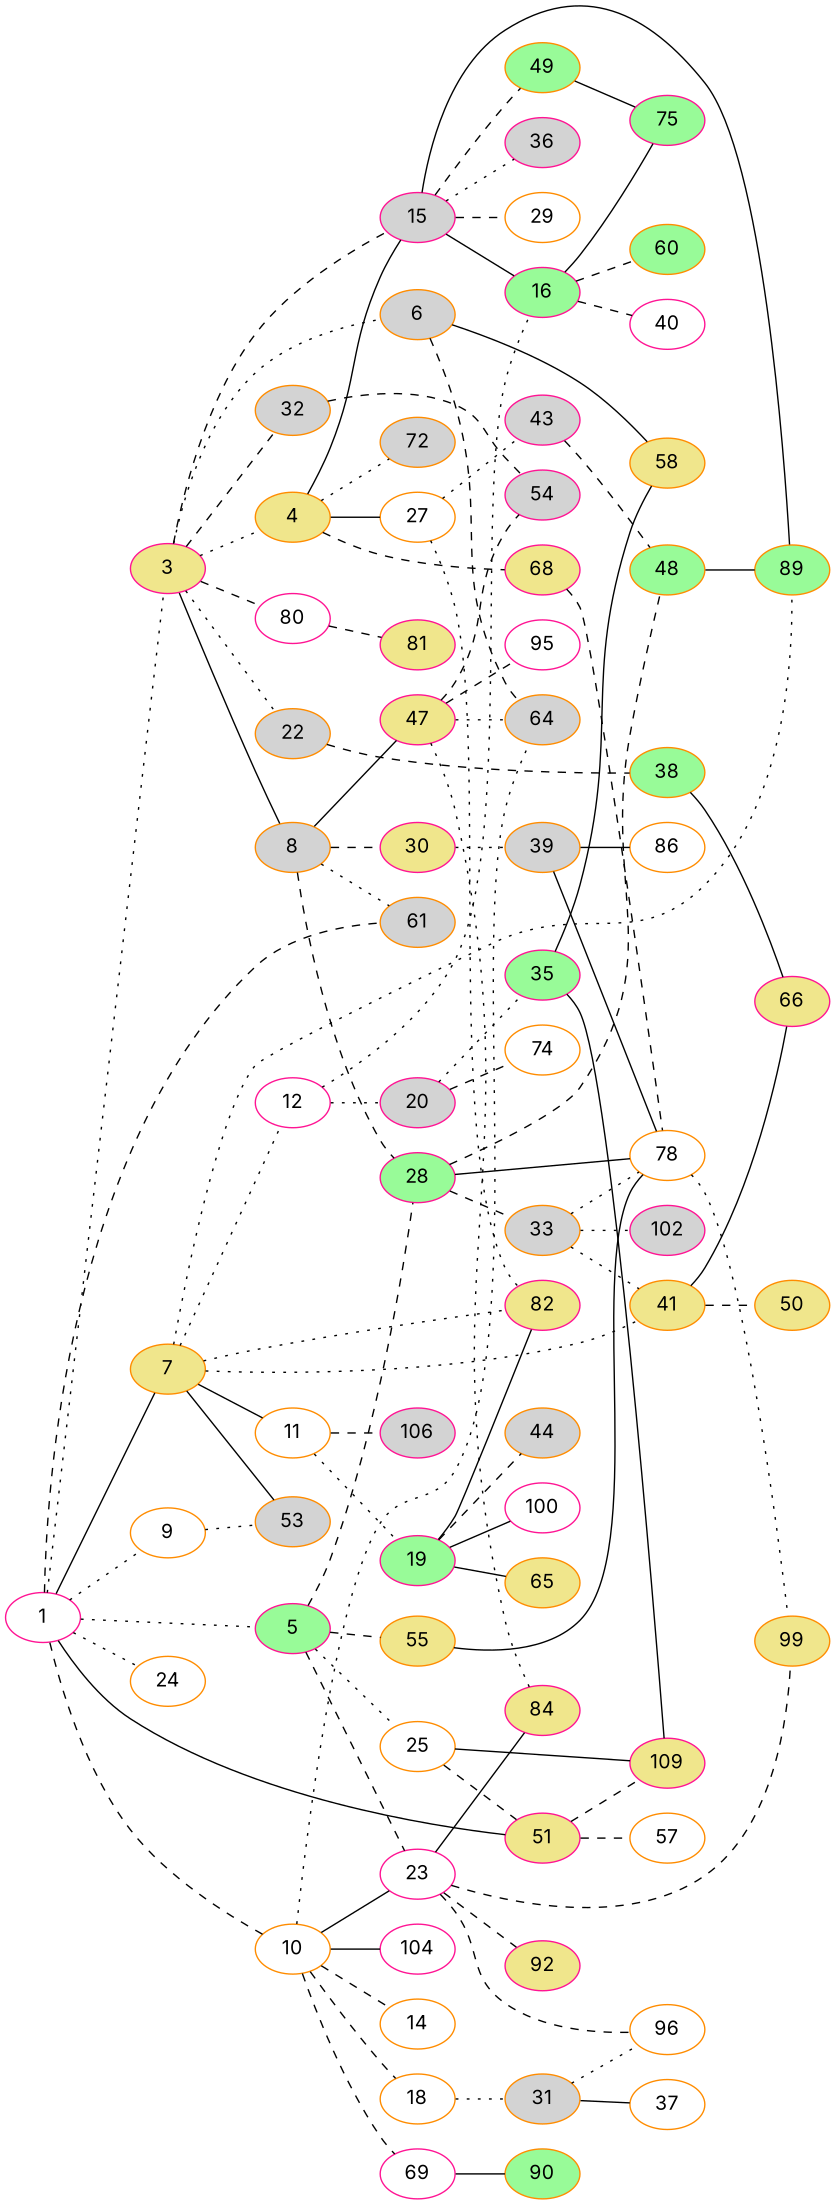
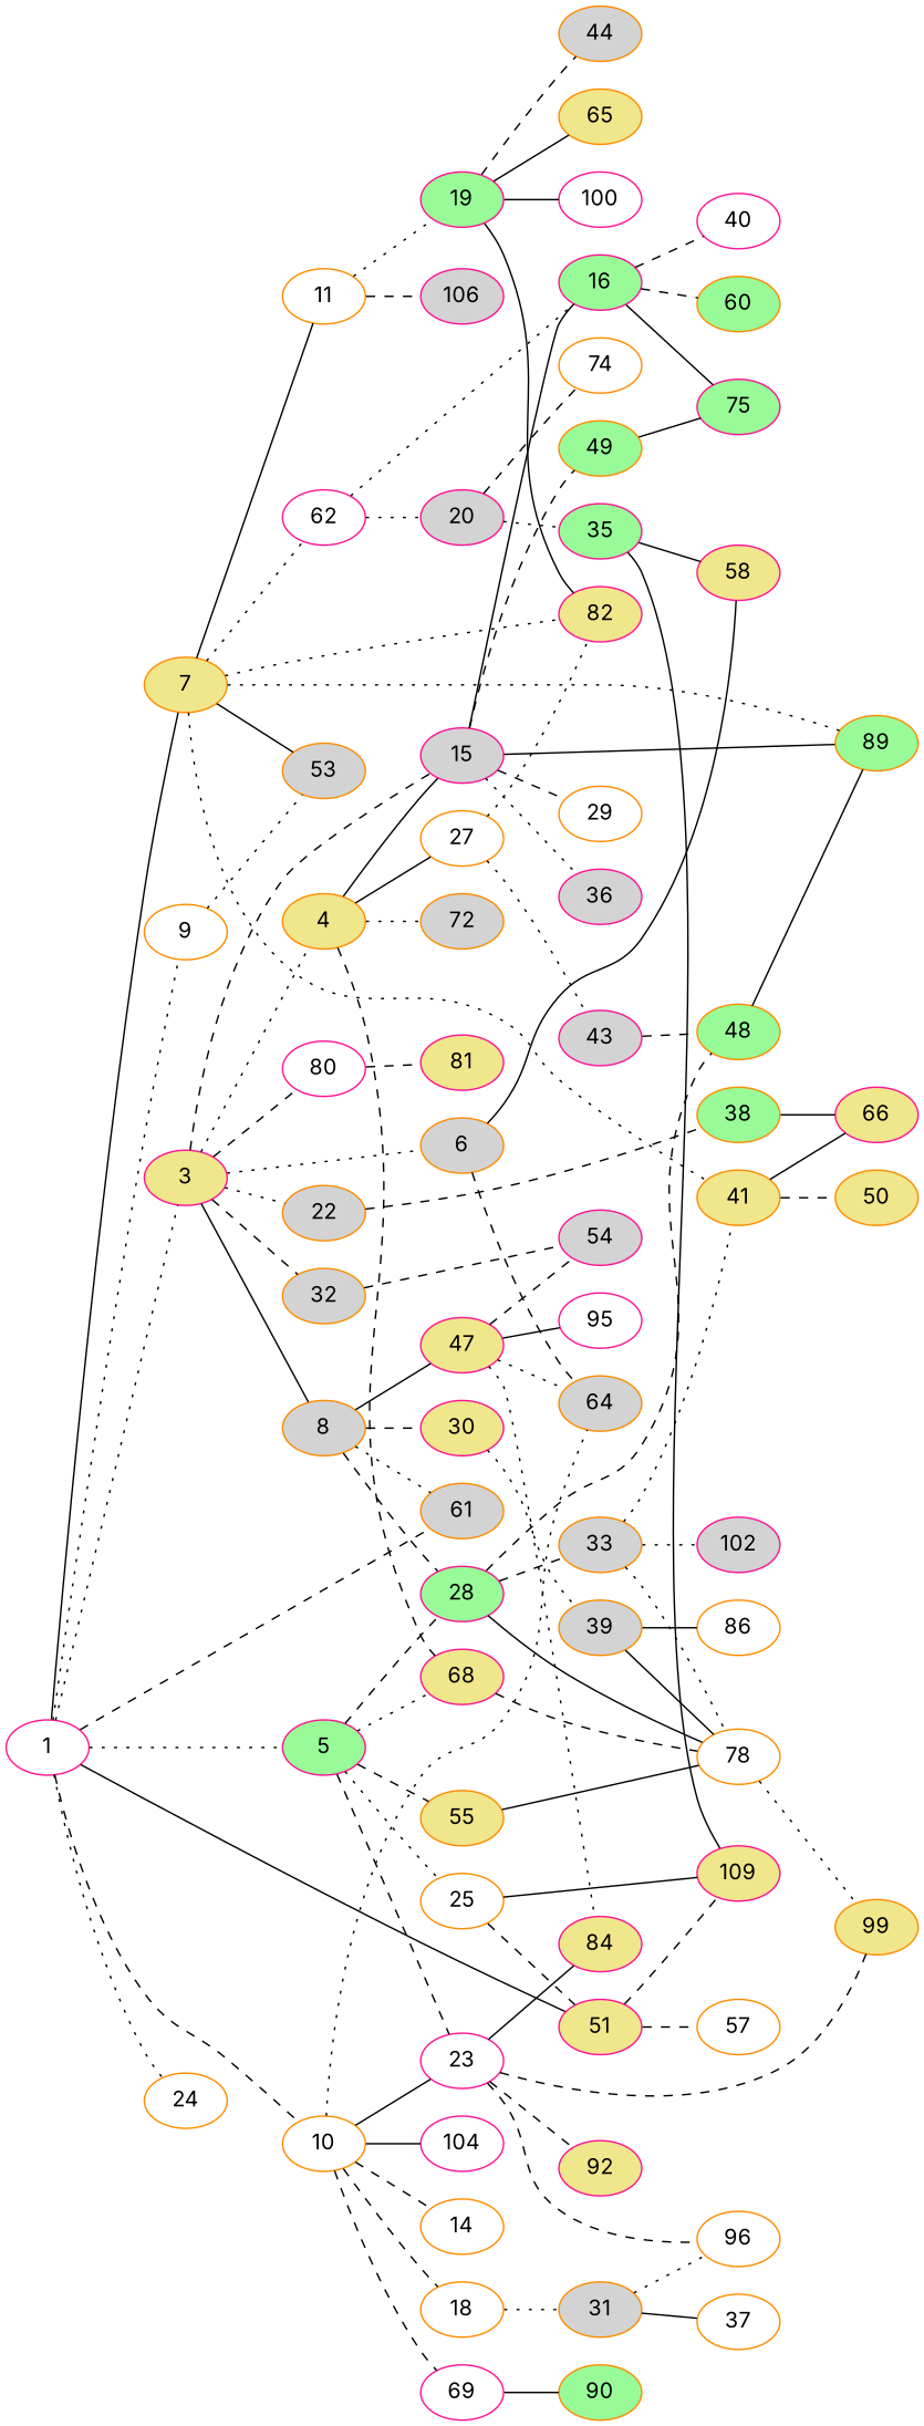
  graph {
    fontname=Inter
    rankdir=LR
    node [color=darkorange fillcolor=white fontname=Inter style=filled]
    edge [fontname=Inter style=dashed]
    1 [color=deeppink super="+2"]
    3 [color=deeppink fillcolor=khaki super="+26"]
    5 [color=deeppink fillcolor=palegreen super="+13"]
    7 [fillcolor=khaki super="+98"]
    9 [super="+108"]
    10 [super="+94"]
    24
    51 [color=deeppink fillcolor=khaki super="+70"]
    61 [fillcolor=lightgrey super="+62"]
    4 [fillcolor=khaki super="+105"]
    6 [fillcolor=lightgrey super="+17"]
    8 [fillcolor=lightgrey]
    15 [color=deeppink fillcolor=lightgrey super="+46"]
    22 [fillcolor=lightgrey]
    32 [fillcolor=lightgrey]
    80 [color=deeppink]
    68 [color=deeppink fillcolor=khaki]
    23 [color=deeppink super="+73"]
    25 [super="+56"]
    28 [color=deeppink fillcolor=palegreen super="+34"]
    55 [fillcolor=khaki]
    11 [super="+107"]
-   12 [color=deeppink super="+52"]
+   12 [color=deeppink super="+52" label=62]
    41 [fillcolor=khaki super="+45"]
    53 [fillcolor=lightgrey]
    82 [color=deeppink fillcolor=khaki]
    89 [fillcolor=palegreen super="+110"]
    64 [fillcolor=lightgrey]
    14 [super="+83"]
    18 [super="+21"]
    69 [color=deeppink]
    104 [color=deeppink]
    109 [color=deeppink fillcolor=khaki]
    57
    27
    72 [fillcolor=lightgrey]
-   58 [fillcolor=khaki]
+   58 [color=deeppink fillcolor=khaki]
    30 [color=deeppink fillcolor=khaki]
    47 [color=deeppink fillcolor=khaki super="+87"]
    16 [color=deeppink fillcolor=palegreen super="+77"]
    29
    36 [color=deeppink fillcolor=lightgrey]
    49 [fillcolor=palegreen super="+88"]
    38 [fillcolor=palegreen super="+79"]
    54 [color=deeppink fillcolor=lightgrey]
    81 [color=deeppink fillcolor=khaki]
    43 [color=deeppink fillcolor=lightgrey super="+91"]
    78 [super="+97"]
    84 [color=deeppink fillcolor=khaki super="+93"]
    92 [color=deeppink fillcolor=khaki]
    96
    99 [fillcolor=khaki]
    33 [fillcolor=lightgrey super="+63"]
    48 [fillcolor=palegreen]
    19 [color=deeppink fillcolor=palegreen super="+42"]
    106 [color=deeppink fillcolor=lightgrey]
    20 [color=deeppink fillcolor=lightgrey super="+85"]
    66 [color=deeppink fillcolor=khaki]
    50 [fillcolor=khaki super="+76"]
    39 [fillcolor=lightgrey super="+59"]
    95 [color=deeppink]
    31 [fillcolor=lightgrey super="+103"]
    90 [fillcolor=palegreen super="+101"]
    44 [fillcolor=lightgrey]
    65 [fillcolor=khaki super="+71"]
    100 [color=deeppink]
    40 [color=deeppink]
    60 [fillcolor=palegreen]
    75 [color=deeppink fillcolor=palegreen]
    35 [color=deeppink fillcolor=palegreen super="+67"]
    74
    37
    102 [color=deeppink fillcolor=lightgrey]
    86
    1 -- 3 [style=dotted]
    1 -- 5 [style=dotted weight=2]
    1 -- 7 [style=solid]
    1 -- 9 [style=dotted]
    1 -- 10
    1 -- 24 [style=dotted]
    1 -- 51 [style=solid]
    1 -- 61
    3 -- 4 [style=dotted]
    3 -- 6 [style=dotted]
    3 -- 8 [style=solid]
    3 -- 15
    3 -- 22 [style=dotted]
    3 -- 32
    3 -- 80
+   5 -- 68 [style=dotted]
    5 -- 23
    5 -- 25 [style=dotted]
    5 -- 28
    5 -- 55
    7 -- 11 [style=solid]
    7 -- 12 [style=dotted]
    7 -- 41 [style=dotted]
    7 -- 53 [style=solid]
    7 -- 82 [style=dotted]
    7 -- 89 [style=dotted]
    9 -- 53 [style=dotted]
    10 -- 23 [style=solid]
    10 -- 64 [style=dotted]
    10 -- 14
    10 -- 18
    10 -- 69
    10 -- 104 [style=solid]
    51 -- 109
    51 -- 57
    4 -- 15 [style=solid]
    4 -- 68
    4 -- 27 [style=solid]
    4 -- 72 [style=dotted]
    6 -- 64
    6 -- 58 [style=solid]
    8 -- 61 [style=dotted]
    8 -- 28
    8 -- 30
    8 -- 47 [style=solid]
    15 -- 89 [style=solid]
    15 -- 16 [style=solid]
    15 -- 29
    15 -- 36 [style=dotted]
    15 -- 49
    22 -- 38
    32 -- 54
    80 -- 81
    68 -- 78 [weight=2]
    23 -- 84 [style=solid]
    23 -- 92
    23 -- 96
    23 -- 99
    25 -- 51
    25 -- 109 [style=solid]
    28 -- 78 [style=solid]
    28 -- 33
    28 -- 48
    55 -- 78 [style=solid]
    11 -- 19 [style=dotted]
    11 -- 106
    12 -- 16 [style=dotted]
    12 -- 20 [style=dotted]
    41 -- 66 [style=solid]
    41 -- 50
    18 -- 31 [style=dotted]
    69 -- 90 [style=solid]
    27 -- 82 [style=dotted]
    27 -- 43 [style=dotted]
    30 -- 39 [style=dotted]
    47 -- 64 [style=dotted]
    47 -- 54
    47 -- 84 [style=dotted]
-   47 -- 95
+   47 -- 95 [style=solid]
    16 -- 40
    16 -- 60
    16 -- 75 [style=solid]
    49 -- 75 [style=solid]
    38 -- 66 [style=solid]
    43 -- 48
    78 -- 99 [style=dotted]
    33 -- 41 [style=dotted]
    33 -- 78 [style=dotted]
    33 -- 102 [style=dotted]
    48 -- 89 [style=solid]
    19 -- 82 [style=solid]
    19 -- 44
    19 -- 65 [style=solid]
    19 -- 100 [style=solid]
    20 -- 35 [style=dotted]
    20 -- 74
    39 -- 78 [style=solid]
    39 -- 86 [style=solid]
    31 -- 96 [style=dotted]
    31 -- 37 [style=solid]
    35 -- 109 [style=solid]
    35 -- 58 [style=solid]
  }
